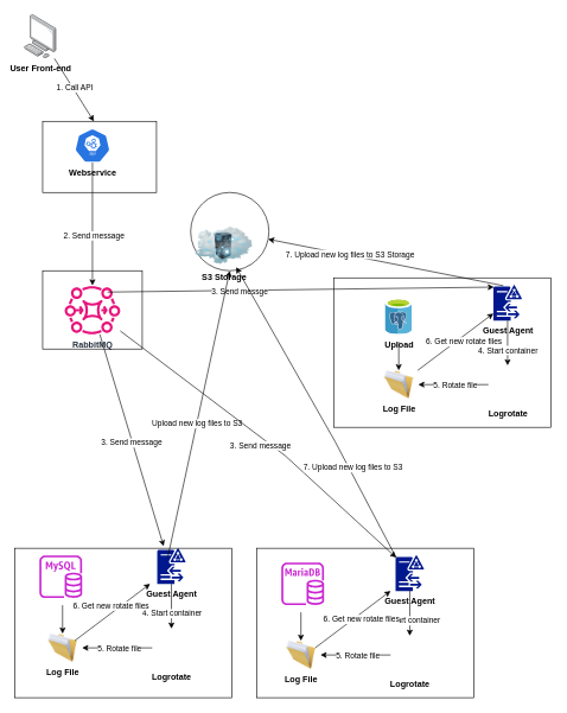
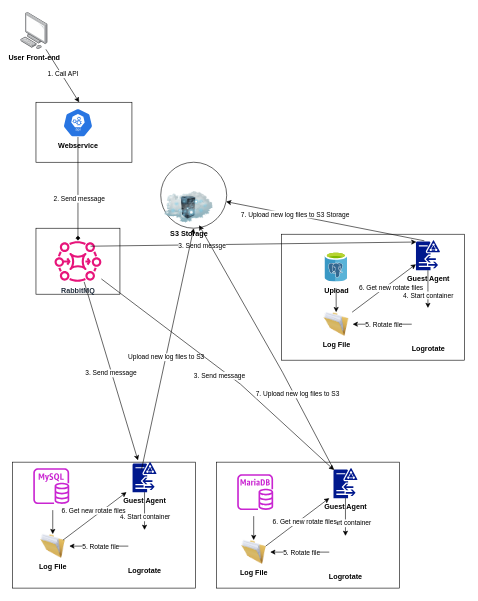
  <mxCell id="0" />
  <mxCell id="1" parent="0" />
  <mxCell id="2" value="" style="ellipse;whiteSpace=wrap;html=1;aspect=fixed;" vertex="1" parent="1"><mxGeometry x="267" y="270" width="110" height="110" as="geometry" /></mxCell>
  <mxCell id="3" value="" style="rounded=0;whiteSpace=wrap;html=1;" vertex="1" parent="1"><mxGeometry x="59" y="170" width="160" height="100" as="geometry" /></mxCell>
  <mxCell id="4" value="&lt;b&gt;Webservice&lt;/b&gt;" style="sketch=0;html=1;dashed=0;whitespace=wrap;fillColor=#2875E2;strokeColor=#ffffff;points=[[0.005,0.63,0],[0.1,0.2,0],[0.9,0.2,0],[0.5,0,0],[0.995,0.63,0],[0.72,0.99,0],[0.5,1,0],[0.28,0.99,0]];verticalLabelPosition=bottom;align=center;verticalAlign=top;shape=mxgraph.kubernetes.icon;prIcon=api" vertex="1" parent="1"><mxGeometry x="104" y="180" width="50" height="48" as="geometry" /></mxCell>
  <mxCell id="5" value="&lt;b&gt;S3 Storage&lt;/b&gt;" style="image;html=1;image=img/lib/clip_art/networking/Cloud_Rack_128x128.png" vertex="1" parent="1"><mxGeometry x="274" y="315" width="80" height="60" as="geometry" /></mxCell>
  <mxCell id="6" value="" style="rounded=0;whiteSpace=wrap;html=1;" vertex="1" parent="1"><mxGeometry x="59" y="380" width="140" height="110" as="geometry" /></mxCell>
  <mxCell id="7" value="&lt;b&gt;RabbitMQ&lt;/b&gt;" style="sketch=0;outlineConnect=0;fontColor=#232F3E;gradientColor=none;fillColor=#E7157B;strokeColor=none;dashed=0;verticalLabelPosition=bottom;verticalAlign=top;align=center;html=1;fontSize=12;fontStyle=0;aspect=fixed;pointerEvents=1;shape=mxgraph.aws4.mq_broker;" vertex="1" parent="1"><mxGeometry x="90" y="400.5" width="78" height="69" as="geometry" /></mxCell>
  <mxCell id="8" value="" style="rounded=0;whiteSpace=wrap;html=1;" vertex="1" parent="1"><mxGeometry x="468.5" y="390" width="305" height="210" as="geometry" /></mxCell>
  <mxCell id="9" value="&lt;b&gt;Upload&lt;/b&gt;" style="image;sketch=0;aspect=fixed;html=1;points=[];align=center;fontSize=12;image=img/lib/mscae/Azure_Database_for_PostgreSQL_servers.svg;" vertex="1" parent="1"><mxGeometry x="540.5" y="419.5" width="38" height="50" as="geometry" /></mxCell>
  <mxCell id="10" value="&lt;b&gt;Guest Agent&lt;/b&gt;" style="sketch=0;aspect=fixed;pointerEvents=1;shadow=0;dashed=0;html=1;strokeColor=none;labelPosition=center;verticalLabelPosition=bottom;verticalAlign=top;align=center;fillColor=#00188D;shape=mxgraph.mscae.enterprise.d" vertex="1" parent="1"><mxGeometry x="692.5" y="400" width="40" height="50" as="geometry" /></mxCell>
  <mxCell id="11" value="&lt;b&gt;Log File&lt;/b&gt;" style="image;html=1;image=img/lib/clip_art/general/Full_Folder_128x128.png" vertex="1" parent="1"><mxGeometry x="532" y="520" width="55" height="40" as="geometry" /></mxCell>
  <mxCell id="12" value="&lt;b&gt;Logrotate&lt;/b&gt;" style="shape=image;html=1;verticalAlign=top;verticalLabelPosition=bottom;labelBackgroundColor=#ffffff;imageAspect=0;aspect=fixed;image=https://cdn1.iconfinder.com/data/icons/unicons-line-vol-3/24/docker-128.png" vertex="1" parent="1"><mxGeometry x="685.5" y="513" width="54" height="54" as="geometry" /></mxCell>
  <mxCell id="13" value="" style="endArrow=classic;html=1;rounded=0;entryX=0.5;entryY=0;entryDx=0;entryDy=0;" edge="1" parent="1" target="11"><mxGeometry width="50" height="50" relative="1" as="geometry"><mxPoint x="559.5" y="480" as="sourcePoint" /><mxPoint x="408.5" y="380" as="targetPoint" /></mxGeometry></mxCell>
  <mxCell id="14" value="" style="endArrow=classic;html=1;rounded=0;" edge="1" parent="1" source="12" target="11"><mxGeometry width="50" height="50" relative="1" as="geometry"><mxPoint x="358.5" y="430" as="sourcePoint" /><mxPoint x="408.5" y="380" as="targetPoint" /></mxGeometry></mxCell>
  <mxCell id="15" value="5. Rotate file" style="edgeLabel;html=1;align=center;verticalAlign=middle;resizable=0;points=[];" vertex="1" connectable="0" parent="14"><mxGeometry x="-0.317" relative="1" as="geometry"><mxPoint x="-13" as="offset" /></mxGeometry></mxCell>
  <mxCell id="16" value="" style="endArrow=classic;html=1;rounded=0;" edge="1" parent="1" source="10" target="12"><mxGeometry width="50" height="50" relative="1" as="geometry"><mxPoint x="358.5" y="430" as="sourcePoint" /><mxPoint x="408.5" y="380" as="targetPoint" /></mxGeometry></mxCell>
  <mxCell id="17" value="4. Start container" style="edgeLabel;html=1;align=center;verticalAlign=middle;resizable=0;points=[];" vertex="1" connectable="0" parent="16"><mxGeometry x="0.016" y="1" relative="1" as="geometry"><mxPoint x="-1" y="9" as="offset" /></mxGeometry></mxCell>
- <mxCell id="18" value="" style="endArrow=classic;html=1;rounded=0;" edge="1" parent="1" source="4" target="7"><mxGeometry width="50" height="50" relative="1" as="geometry"><mxPoint x="330" y="440" as="sourcePoint" /><mxPoint x="380" y="390" as="targetPoint" /></mxGeometry></mxCell>
+ <mxCell id="18" value="" style="endArrow=diamond;html=1;rounded=0;" edge="1" parent="1" source="4" target="7"><mxGeometry width="50" height="50" relative="1" as="geometry"><mxPoint x="330" y="440" as="sourcePoint" /><mxPoint x="380" y="390" as="targetPoint" /></mxGeometry></mxCell>
  <mxCell id="19" value="2. Send message" style="edgeLabel;html=1;align=center;verticalAlign=middle;resizable=0;points=[];" vertex="1" connectable="0" parent="18"><mxGeometry x="0.179" y="1" relative="1" as="geometry"><mxPoint as="offset" /></mxGeometry></mxCell>
  <mxCell id="20" value="&lt;b&gt;User Front-end&lt;/b&gt;" style="image;points=[];aspect=fixed;html=1;align=center;shadow=0;dashed=0;image=img/lib/allied_telesis/computer_and_terminals/Personal_Computer.svg;" vertex="1" parent="1"><mxGeometry x="33.4" y="20" width="45.6" height="61.8" as="geometry" /></mxCell>
  <mxCell id="21" value="" style="endArrow=classic;html=1;rounded=0;" edge="1" parent="1" source="20"><mxGeometry width="50" height="50" relative="1" as="geometry"><mxPoint x="330" y="440" as="sourcePoint" /><mxPoint x="131" y="170" as="targetPoint" /></mxGeometry></mxCell>
  <mxCell id="22" value="1. Call API" style="edgeLabel;html=1;align=center;verticalAlign=middle;resizable=0;points=[];" vertex="1" connectable="0" parent="21"><mxGeometry x="-0.066" y="2" relative="1" as="geometry"><mxPoint as="offset" /></mxGeometry></mxCell>
  <mxCell id="23" value="" style="endArrow=classic;html=1;rounded=0;exitX=0.35;exitY=0.02;exitDx=0;exitDy=0;exitPerimeter=0;" edge="1" parent="1" source="10" target="2"><mxGeometry width="50" height="50" relative="1" as="geometry"><mxPoint x="678" y="400" as="sourcePoint" /><mxPoint x="678" y="240" as="targetPoint" /></mxGeometry></mxCell>
  <mxCell id="24" value="7. Upload new log files to S3 Storage" style="edgeLabel;html=1;align=center;verticalAlign=middle;resizable=0;points=[];" vertex="1" connectable="0" parent="23"><mxGeometry x="0.31" y="-2" relative="1" as="geometry"><mxPoint as="offset" /></mxGeometry></mxCell>
  <mxCell id="25" value="" style="rounded=0;whiteSpace=wrap;html=1;" vertex="1" parent="1"><mxGeometry x="360" y="770" width="305" height="210" as="geometry" /></mxCell>
  <mxCell id="26" value="&lt;b&gt;Guest Agent&lt;/b&gt;" style="sketch=0;aspect=fixed;pointerEvents=1;shadow=0;dashed=0;html=1;strokeColor=none;labelPosition=center;verticalLabelPosition=bottom;verticalAlign=top;align=center;fillColor=#00188D;shape=mxgraph.mscae.enterprise.d" vertex="1" parent="1"><mxGeometry x="555" y="780" width="40" height="50" as="geometry" /></mxCell>
  <mxCell id="27" value="&lt;b&gt;Log File&lt;/b&gt;" style="image;html=1;image=img/lib/clip_art/general/Full_Folder_128x128.png" vertex="1" parent="1"><mxGeometry x="394.5" y="900" width="55" height="40" as="geometry" /></mxCell>
  <mxCell id="28" value="&lt;b&gt;Logrotate&lt;/b&gt;" style="shape=image;html=1;verticalAlign=top;verticalLabelPosition=bottom;labelBackgroundColor=#ffffff;imageAspect=0;aspect=fixed;image=https://cdn1.iconfinder.com/data/icons/unicons-line-vol-3/24/docker-128.png" vertex="1" parent="1"><mxGeometry x="548" y="893" width="54" height="54" as="geometry" /></mxCell>
  <mxCell id="29" value="" style="endArrow=classic;html=1;rounded=0;entryX=0.5;entryY=0;entryDx=0;entryDy=0;" edge="1" parent="1" target="27"><mxGeometry width="50" height="50" relative="1" as="geometry"><mxPoint x="422" y="860" as="sourcePoint" /><mxPoint x="271" y="760" as="targetPoint" /></mxGeometry></mxCell>
  <mxCell id="30" value="" style="endArrow=classic;html=1;rounded=0;" edge="1" parent="1" source="28" target="27"><mxGeometry width="50" height="50" relative="1" as="geometry"><mxPoint x="221" y="810" as="sourcePoint" /><mxPoint x="271" y="760" as="targetPoint" /></mxGeometry></mxCell>
  <mxCell id="31" value="5. Rotate file" style="edgeLabel;html=1;align=center;verticalAlign=middle;resizable=0;points=[];" vertex="1" connectable="0" parent="30"><mxGeometry x="-0.317" relative="1" as="geometry"><mxPoint x="-13" as="offset" /></mxGeometry></mxCell>
  <mxCell id="32" value="" style="endArrow=classic;html=1;rounded=0;" edge="1" parent="1" source="26" target="28"><mxGeometry width="50" height="50" relative="1" as="geometry"><mxPoint x="221" y="810" as="sourcePoint" /><mxPoint x="271" y="760" as="targetPoint" /></mxGeometry></mxCell>
  <mxCell id="33" value="4. Start container" style="edgeLabel;html=1;align=center;verticalAlign=middle;resizable=0;points=[];" vertex="1" connectable="0" parent="32"><mxGeometry x="0.016" y="1" relative="1" as="geometry"><mxPoint x="-1" y="9" as="offset" /></mxGeometry></mxCell>
  <mxCell id="34" value="" style="sketch=0;outlineConnect=0;fontColor=#232F3E;gradientColor=none;fillColor=#C925D1;strokeColor=none;dashed=0;verticalLabelPosition=bottom;verticalAlign=top;align=center;html=1;fontSize=12;fontStyle=0;aspect=fixed;pointerEvents=1;shape=mxgraph.aws4.rds_mariadb_instance;" vertex="1" parent="1"><mxGeometry x="394.5" y="790" width="60" height="60" as="geometry" /></mxCell>
  <mxCell id="35" value="" style="rounded=0;whiteSpace=wrap;html=1;" vertex="1" parent="1"><mxGeometry x="20" y="770" width="305" height="210" as="geometry" /></mxCell>
  <mxCell id="36" value="&lt;b&gt;Guest Agent&lt;/b&gt;" style="sketch=0;aspect=fixed;pointerEvents=1;shadow=0;dashed=0;html=1;strokeColor=none;labelPosition=center;verticalLabelPosition=bottom;verticalAlign=top;align=center;fillColor=#00188D;shape=mxgraph.mscae.enterprise.d" vertex="1" parent="1"><mxGeometry x="220" y="770" width="40" height="50" as="geometry" /></mxCell>
  <mxCell id="37" value="&lt;b&gt;Log File&lt;/b&gt;" style="image;html=1;image=img/lib/clip_art/general/Full_Folder_128x128.png" vertex="1" parent="1"><mxGeometry x="59.5" y="890" width="55" height="40" as="geometry" /></mxCell>
  <mxCell id="38" value="&lt;b&gt;Logrotate&lt;/b&gt;" style="shape=image;html=1;verticalAlign=top;verticalLabelPosition=bottom;labelBackgroundColor=#ffffff;imageAspect=0;aspect=fixed;image=https://cdn1.iconfinder.com/data/icons/unicons-line-vol-3/24/docker-128.png" vertex="1" parent="1"><mxGeometry x="213" y="883" width="54" height="54" as="geometry" /></mxCell>
  <mxCell id="39" value="" style="endArrow=classic;html=1;rounded=0;entryX=0.5;entryY=0;entryDx=0;entryDy=0;" edge="1" parent="1" target="37"><mxGeometry width="50" height="50" relative="1" as="geometry"><mxPoint x="87" y="850" as="sourcePoint" /><mxPoint x="-64" y="750" as="targetPoint" /></mxGeometry></mxCell>
  <mxCell id="40" value="" style="endArrow=classic;html=1;rounded=0;" edge="1" parent="1" source="38" target="37"><mxGeometry width="50" height="50" relative="1" as="geometry"><mxPoint x="-114" y="800" as="sourcePoint" /><mxPoint x="-64" y="750" as="targetPoint" /></mxGeometry></mxCell>
  <mxCell id="41" value="5. Rotate file" style="edgeLabel;html=1;align=center;verticalAlign=middle;resizable=0;points=[];" vertex="1" connectable="0" parent="40"><mxGeometry x="-0.317" relative="1" as="geometry"><mxPoint x="-13" as="offset" /></mxGeometry></mxCell>
  <mxCell id="42" value="" style="endArrow=classic;html=1;rounded=0;" edge="1" parent="1" source="36" target="38"><mxGeometry width="50" height="50" relative="1" as="geometry"><mxPoint x="-114" y="800" as="sourcePoint" /><mxPoint x="-64" y="750" as="targetPoint" /></mxGeometry></mxCell>
  <mxCell id="43" value="4. Start container" style="edgeLabel;html=1;align=center;verticalAlign=middle;resizable=0;points=[];" vertex="1" connectable="0" parent="42"><mxGeometry x="0.016" y="1" relative="1" as="geometry"><mxPoint x="-1" y="9" as="offset" /></mxGeometry></mxCell>
  <mxCell id="44" value="" style="sketch=0;outlineConnect=0;fontColor=#232F3E;gradientColor=none;fillColor=#C925D1;strokeColor=none;dashed=0;verticalLabelPosition=bottom;verticalAlign=top;align=center;html=1;fontSize=12;fontStyle=0;aspect=fixed;pointerEvents=1;shape=mxgraph.aws4.rds_mysql_instance;" vertex="1" parent="1"><mxGeometry x="54.5" y="780" width="60" height="60" as="geometry" /></mxCell>
  <mxCell id="45" value="" style="endArrow=classic;html=1;rounded=0;entryX=0.02;entryY=0.06;entryDx=0;entryDy=0;entryPerimeter=0;" edge="1" parent="1" target="10"><mxGeometry width="50" height="50" relative="1" as="geometry"><mxPoint x="150" y="410" as="sourcePoint" /><mxPoint x="652.8" y="396.81" as="targetPoint" /></mxGeometry></mxCell>
  <mxCell id="46" value="3. Send messge" style="edgeLabel;html=1;align=center;verticalAlign=middle;resizable=0;points=[];" vertex="1" connectable="0" parent="45"><mxGeometry x="-0.319" y="-2" relative="1" as="geometry"><mxPoint as="offset" /></mxGeometry></mxCell>
  <mxCell id="47" value="" style="endArrow=classic;html=1;rounded=0;" edge="1" parent="1" source="11" target="10"><mxGeometry width="50" height="50" relative="1" as="geometry"><mxPoint x="358.5" y="670" as="sourcePoint" /><mxPoint x="408.5" y="620" as="targetPoint" /></mxGeometry></mxCell>
  <mxCell id="48" value="6. Get new rotate files" style="edgeLabel;html=1;align=center;verticalAlign=middle;resizable=0;points=[];" vertex="1" connectable="0" parent="47"><mxGeometry x="-0.355" y="2" relative="1" as="geometry"><mxPoint x="31" y="-13" as="offset" /></mxGeometry></mxCell>
  <mxCell id="49" value="" style="endArrow=classic;html=1;rounded=0;" edge="1" parent="1"><mxGeometry width="50" height="50" relative="1" as="geometry"><mxPoint x="104" y="900" as="sourcePoint" /><mxPoint x="210" y="820" as="targetPoint" /></mxGeometry></mxCell>
  <mxCell id="50" value="6. Get new rotate files" style="edgeLabel;html=1;align=center;verticalAlign=middle;resizable=0;points=[];" vertex="1" connectable="0" parent="49"><mxGeometry x="-0.355" y="2" relative="1" as="geometry"><mxPoint x="17" y="-22" as="offset" /></mxGeometry></mxCell>
  <mxCell id="51" value="" style="endArrow=classic;html=1;rounded=0;" edge="1" parent="1"><mxGeometry width="50" height="50" relative="1" as="geometry"><mxPoint x="442" y="910" as="sourcePoint" /><mxPoint x="548" y="830" as="targetPoint" /></mxGeometry></mxCell>
  <mxCell id="52" value="6. Get new rotate files" style="edgeLabel;html=1;align=center;verticalAlign=middle;resizable=0;points=[];" vertex="1" connectable="0" parent="51"><mxGeometry x="-0.355" y="2" relative="1" as="geometry"><mxPoint x="31" y="-13" as="offset" /></mxGeometry></mxCell>
  <mxCell id="53" value="" style="endArrow=classic;html=1;rounded=0;entryX=0.225;entryY=-0.06;entryDx=0;entryDy=0;entryPerimeter=0;" edge="1" parent="1" source="7" target="36"><mxGeometry width="50" height="50" relative="1" as="geometry"><mxPoint x="330" y="680" as="sourcePoint" /><mxPoint x="380" y="630" as="targetPoint" /></mxGeometry></mxCell>
  <mxCell id="54" value="3. Send message" style="edgeLabel;html=1;align=center;verticalAlign=middle;resizable=0;points=[];" vertex="1" connectable="0" parent="53"><mxGeometry x="0.015" y="-2" relative="1" as="geometry"><mxPoint as="offset" /></mxGeometry></mxCell>
  <mxCell id="55" value="" style="endArrow=classic;html=1;rounded=0;entryX=0.5;entryY=1;entryDx=0;entryDy=0;exitX=0.375;exitY=0.24;exitDx=0;exitDy=0;exitPerimeter=0;" edge="1" parent="1" source="36" target="2"><mxGeometry width="50" height="50" relative="1" as="geometry"><mxPoint x="330" y="680" as="sourcePoint" /><mxPoint x="380" y="630" as="targetPoint" /></mxGeometry></mxCell>
  <mxCell id="56" value="Upload new log files to S3" style="edgeLabel;html=1;align=center;verticalAlign=middle;resizable=0;points=[];" vertex="1" connectable="0" parent="55"><mxGeometry x="-0.064" relative="1" as="geometry"><mxPoint as="offset" /></mxGeometry></mxCell>
  <mxCell id="57" value="" style="endArrow=classic;html=1;rounded=0;entryX=0.02;entryY=0.06;entryDx=0;entryDy=0;entryPerimeter=0;" edge="1" parent="1" source="7" target="26"><mxGeometry width="50" height="50" relative="1" as="geometry"><mxPoint x="330" y="680" as="sourcePoint" /><mxPoint x="380" y="630" as="targetPoint" /><Array as="points"><mxPoint x="400" y="640" /></Array></mxGeometry></mxCell>
  <mxCell id="58" value="3. Send message" style="edgeLabel;html=1;align=center;verticalAlign=middle;resizable=0;points=[];" vertex="1" connectable="0" parent="57"><mxGeometry x="0.137" y="2" relative="1" as="geometry"><mxPoint x="-33" y="-10" as="offset" /></mxGeometry></mxCell>
  <mxCell id="59" value="" style="endArrow=classic;html=1;rounded=0;exitX=0.02;exitY=0.06;exitDx=0;exitDy=0;exitPerimeter=0;" edge="1" parent="1" source="26" target="5"><mxGeometry width="50" height="50" relative="1" as="geometry"><mxPoint x="330" y="680" as="sourcePoint" /><mxPoint x="380" y="630" as="targetPoint" /><Array as="points"><mxPoint x="470" y="620" /></Array></mxGeometry></mxCell>
  <mxCell id="60" value="7. Upload new log files to S3" style="edgeLabel;html=1;align=center;verticalAlign=middle;resizable=0;points=[];" vertex="1" connectable="0" parent="59"><mxGeometry x="-0.273" y="1" relative="1" as="geometry"><mxPoint x="18" y="23" as="offset" /></mxGeometry></mxCell>
